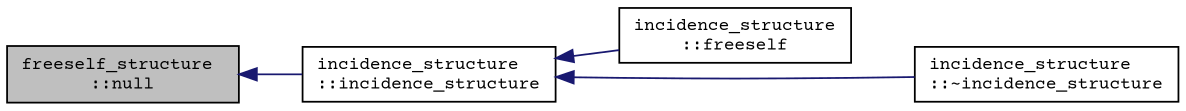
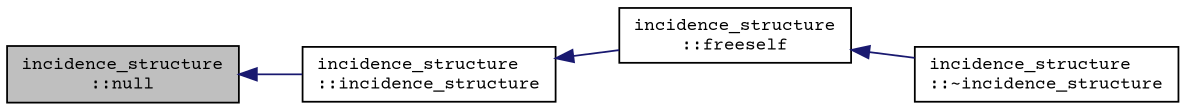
  digraph {
    fontname="Courier Prime"
    rankdir=LR
    node [color=black fillcolor=white fontname="Courier Prime" fontsize=10 shape=record style=filled]
    edge [color=midnightblue dir=back fontname="Courier Prime" fontsize=10 labelfontname=Helvetica labelfontsize=10 style=solid]
-   n1 [fillcolor=grey75 fontcolor=black height=0.2 label="freeself_structure\l::null" width=0.4]
+   n1 [fillcolor=grey75 fontcolor=black height=0.2 label="incidence_structure\l::null" width=0.4]
    n2 [height=0.2 label="incidence_structure\l::incidence_structure" width=0.4]
    n3 [height=0.2 label="incidence_structure\l::freeself" width=0.4]
    n4 [height=0.2 label="incidence_structure\l::~incidence_structure" width=0.4]
    n1 -> n2
    n2 -> n3
-   n2 -> n4
+   n3 -> n4
  }
